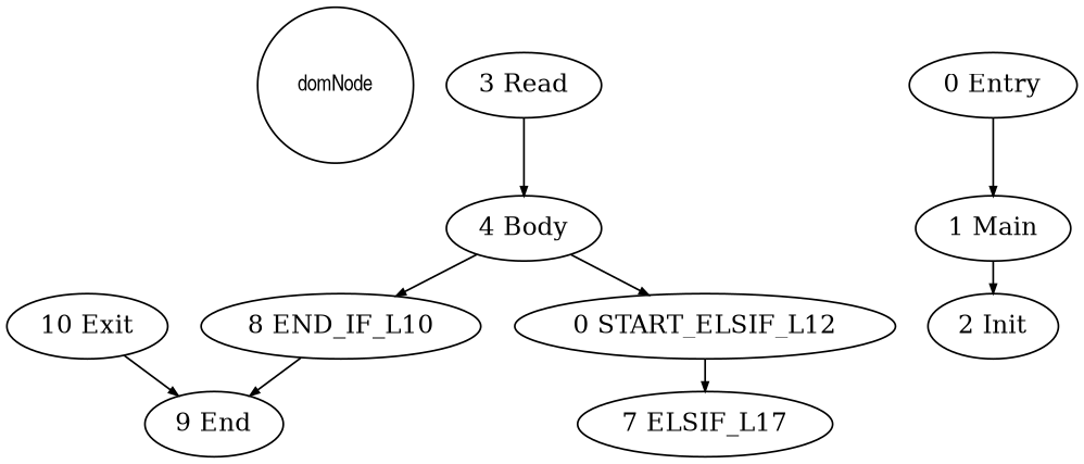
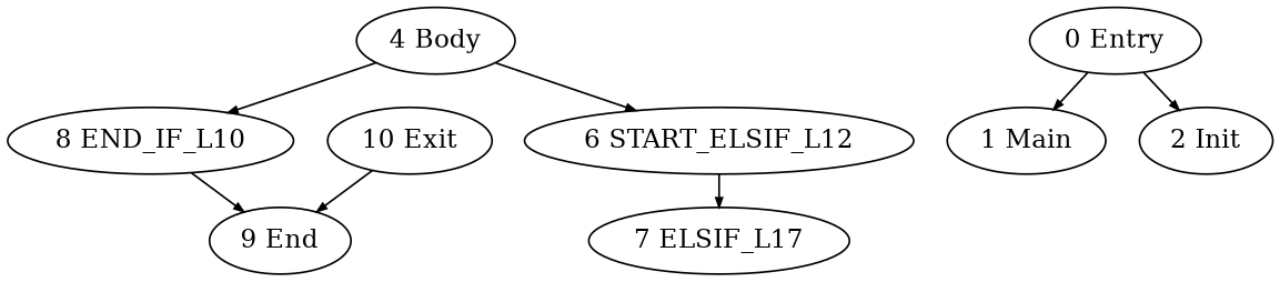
  digraph {
    ranksep=.25
    edge [arrowsize=.5]
-   domNode [fontname=ArialNarrow fontsize=12 height=1.2 shape=circle]
    "4 Body"
    "8 END_IF_L10"
-   "6 START_ELSIF_L12" [label="0 START_ELSIF_L12"]
+   "6 START_ELSIF_L12"
    "9 End"
    "7 ELSIF_L17"
-   "3 Read"
    "0 Entry"
    "1 Main"
    "2 Init"
    "10 Exit"
    "4 Body" -> "8 END_IF_L10"
    "4 Body" -> "6 START_ELSIF_L12"
    "8 END_IF_L10" -> "9 End"
    "6 START_ELSIF_L12" -> "7 ELSIF_L17"
-   "3 Read" -> "4 Body"
    "0 Entry" -> "1 Main"
-   "1 Main" -> "2 Init"
+   "0 Entry" -> "2 Init"
    "10 Exit" -> "9 End"
  }
